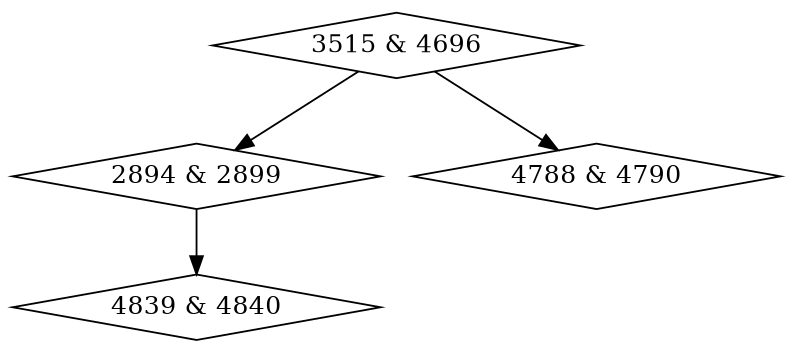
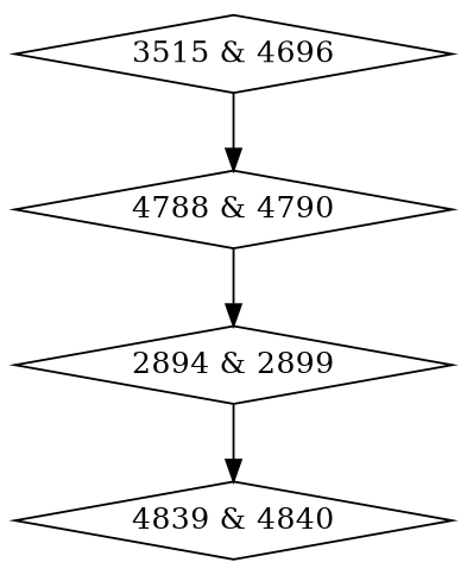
  digraph {
    node [shape=diamond]
    n1 [label="2894 & 2899"]
    n2 [label="4839 & 4840"]
    n3 [label="3515 & 4696"]
    n4 [label="4788 & 4790"]
    n1 -> n2
-   n3 -> n1
+   n4 -> n1
    n3 -> n4
  }
